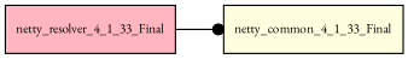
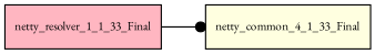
  digraph {
    rankdir=LR
    fontname="EB Garamond"
    node [fontsize=10.0 shape=box style=filled fontname="EB Garamond"]
-   netty_resolver_4_1_33_Final [fillcolor=lightpink]
+   netty_resolver_4_1_33_Final [fillcolor=lightpink label=netty_resolver_1_1_33_Final]
    netty_common_4_1_33_Final [fillcolor=lightyellow]
    netty_resolver_4_1_33_Final -> netty_common_4_1_33_Final [arrowhead=dot fontname="EB Garamond"]
  }
